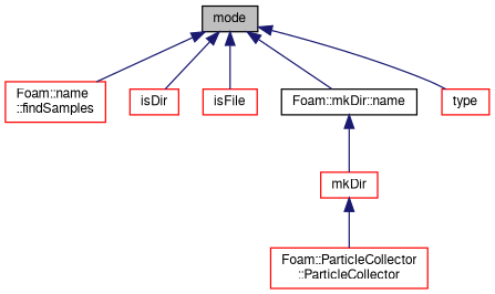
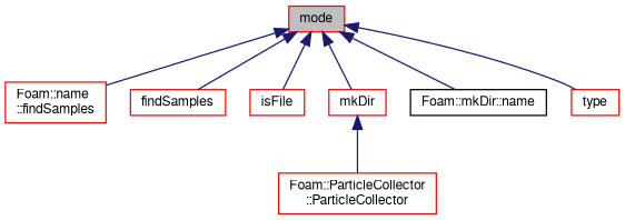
  digraph {
    rankdir=TB
    node [color=red fontname=FreeSans fontsize=10 shape=record]
    edge [color=midnightblue dir=back fontname=FreeSans fontsize=10 labelfontname=FreeSans labelfontsize=10 style=solid]
-   n1 [color=black fillcolor=grey75 fontcolor=black height=0.2 label=mode style=filled width=0.4]
+   n1 [fillcolor=grey75 fontcolor=black height=0.2 label=mode style=filled width=0.4]
    n2 [height=0.2 label="Foam::name\l::findSamples" width=0.4]
-   n3 [height=0.2 label=isDir width=0.4]
+   n3 [height=0.2 label=findSamples width=0.4]
    n4 [height=0.2 label=isFile width=0.4]
    n5 [height=0.2 label=mkDir width=0.4]
    n6 [color=black height=0.2 label="Foam::mkDir::name" width=0.4]
    n7 [height=0.2 label=type width=0.4]
    n8 [height=0.2 label="Foam::ParticleCollector\l::ParticleCollector" width=0.4]
    n1 -> n2
    n1 -> n3
    n1 -> n4
-   n6 -> n5
+   n1 -> n5
    n1 -> n6
    n1 -> n7
    n5 -> n8
  }
